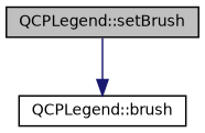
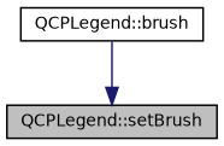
  digraph {
    rankdir=TB
    node [color=black fontname=Helvetica fontsize=10 shape=record style=filled]
    n1 [fillcolor=grey75 fontcolor=black height=0.2 label="QCPLegend::setBrush" width=0.4]
    n2 [fillcolor=white height=0.2 label="QCPLegend::brush" width=0.4]
-   n1 -> n2 [color=midnightblue fontname=Helvetica fontsize=10 labelfontname=Helvetica labelfontsize=10 style=solid]
+   n2 -> n1 [color=midnightblue fontname=Helvetica fontsize=10 labelfontname=Helvetica labelfontsize=10 style=solid]
  }
